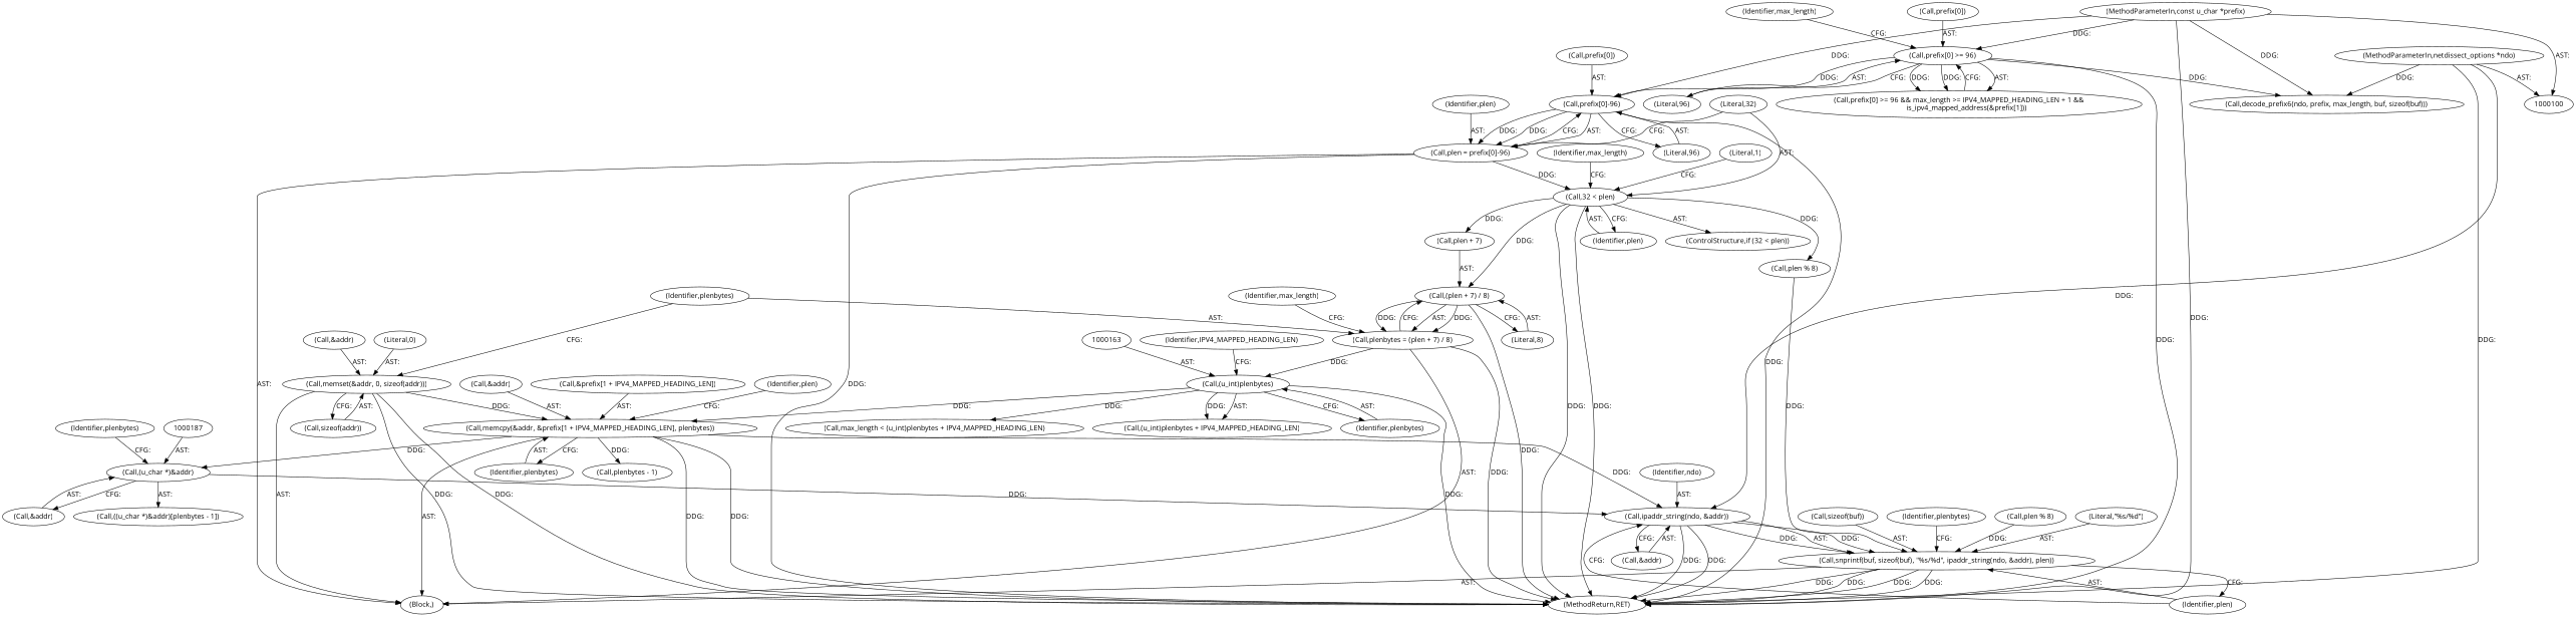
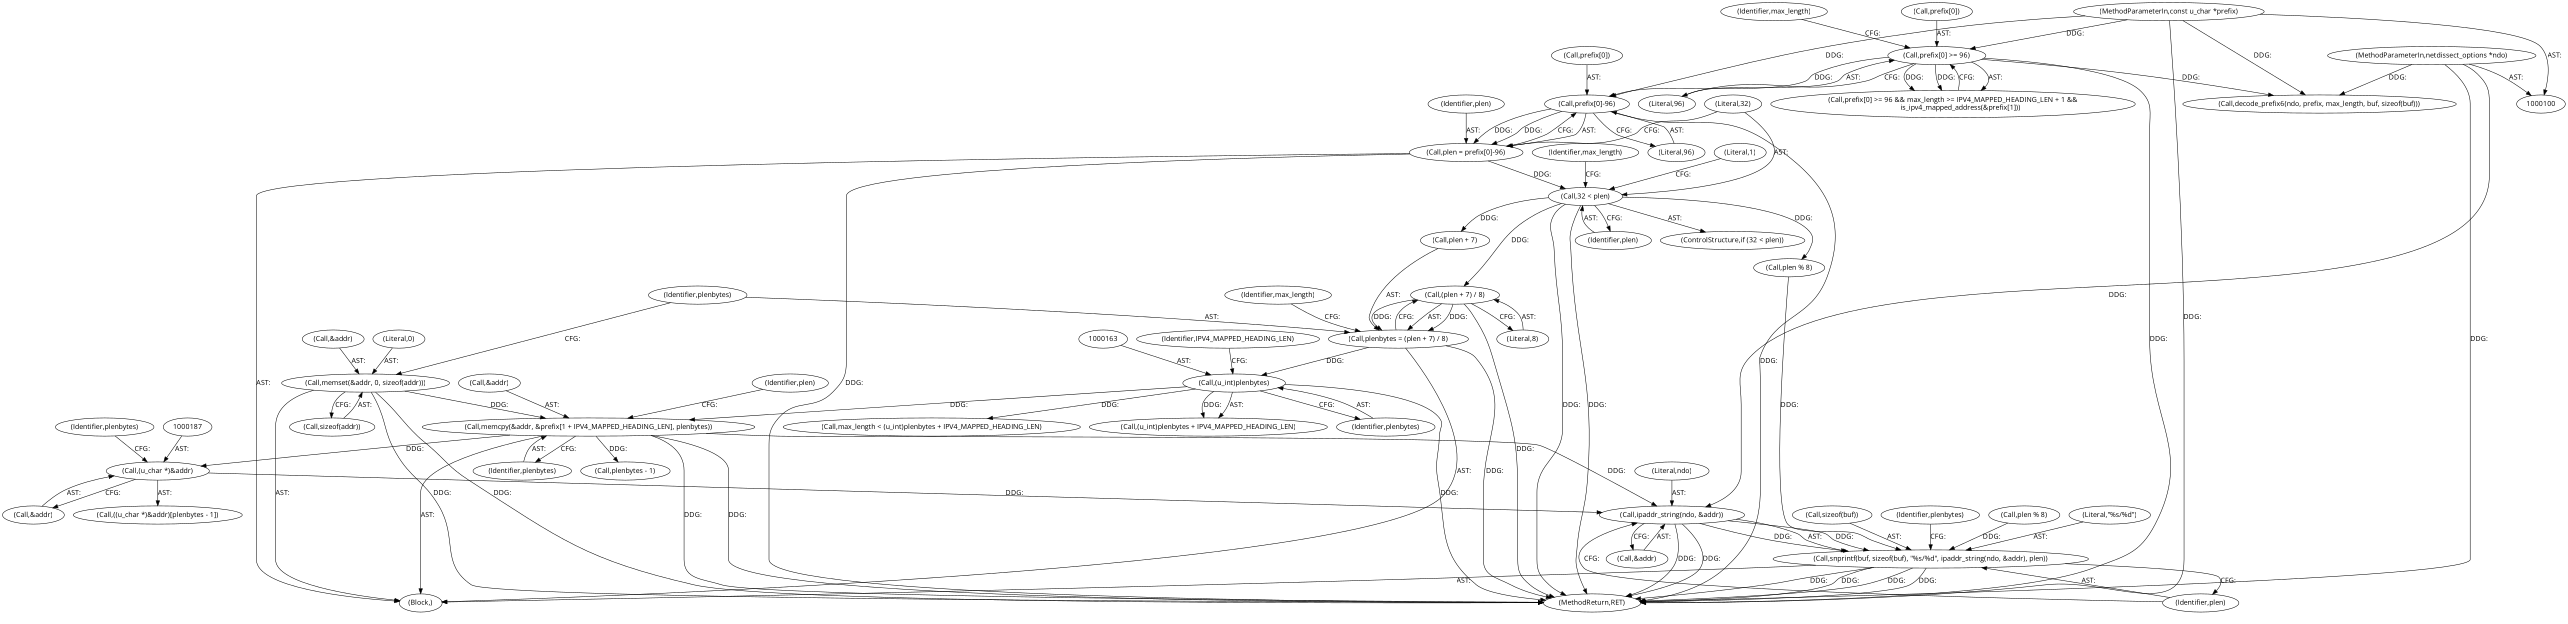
  digraph {
    fontname="Open Sans"
    node [fontname="Open Sans"]
    edge [fontname="Open Sans"]
    n1 [label="(Call,ipaddr_string(ndo, &addr))"]
    n2 [label="(Call,snprintf(buf, sizeof(buf), \"%s/%d\", ipaddr_string(ndo, &addr), plen))"]
    n3 [label="(MethodReturn,RET)"]
    n4 [label="(Call,&addr)"]
    n5 [label="(Block,)"]
    n6 [label="(Identifier,plen)"]
    n7 [label="(MethodParameterIn,netdissect_options *ndo)"]
    n8 [label="(Call,decode_prefix6(ndo, prefix, max_length, buf, sizeof(buf)))"]
    1000100
    n10 [label="(Call,(u_char *)&addr)"]
    n11 [label="(Call,&addr)"]
    n12 [label="(Call,((u_char *)&addr)[plenbytes - 1])"]
    n13 [label="(Call,memcpy(&addr, &prefix[1 + IPV4_MAPPED_HEADING_LEN], plenbytes))"]
    n14 [label="(Identifier,plenbytes)"]
    n15 [label="(Call,plenbytes - 1)"]
    n16 [label="(Call,memset(&addr, 0, sizeof(addr)))"]
    n17 [label="(Call,sizeof(addr))"]
    n18 [label="(Call,(u_int)plenbytes)"]
    n19 [label="(Identifier,plenbytes)"]
    n20 [label="(Call,max_length < (u_int)plenbytes + IPV4_MAPPED_HEADING_LEN)"]
    n21 [label="(Call,(u_int)plenbytes + IPV4_MAPPED_HEADING_LEN)"]
    n22 [label="(Call,plenbytes = (plen + 7) / 8)"]
    n23 [label="(Call,(plen + 7) / 8)"]
    n24 [label="(Literal,8)"]
    n25 [label="(Call,32 < plen)"]
    n26 [label="(Call,plen % 8)"]
    n27 [label="(Identifier,plen)"]
    n28 [label="(Call,plen + 7)"]
    n29 [label="(ControlStructure,if (32 < plen))"]
    n30 [label="(Call,plen = prefix[0]-96)"]
    n31 [label="(Call,prefix[0]-96)"]
    n32 [label="(Literal,96)"]
    n33 [label="(Call,prefix[0] >= 96)"]
    n34 [label="(Literal,96)"]
    n35 [label="(Call,prefix[0] >= 96 && max_length >= IPV4_MAPPED_HEADING_LEN + 1 &&\n        is_ipv4_mapped_address(&prefix[1]))"]
    n36 [label="(MethodParameterIn,const u_char *prefix)"]
    n37 [label="(Literal,\"%s/%d\")"]
    n38 [label="(Literal,32)"]
    n39 [label="(Literal,1)"]
    n40 [label="(Call,&addr)"]
    n41 [label="(Identifier,max_length)"]
    n42 [label="(Call,sizeof(buf))"]
    n43 [label="(Identifier,plenbytes)"]
    n44 [label="(Identifier,plen)"]
    n45 [label="(Identifier,IPV4_MAPPED_HEADING_LEN)"]
    n46 [label="(Identifier,plenbytes)"]
    n47 [label="(Call,&addr)"]
    n48 [label="(Identifier,max_length)"]
    n49 [label="(Call,prefix[0])"]
    n50 [label="(Identifier,plenbytes)"]
    n51 [label="(Call,prefix[0])"]
    n52 [label="(Literal,0)"]
    n53 [label="(Identifier,max_length)"]
-   n54 [label="(Identifier,ndo)"]
-   n55 [label="(Call,&prefix[1 + IPV4_MAPPED_HEADING_LEN])"]
+   n54 [label="(Literal,ndo)"]
    n56 [label="(Call,plen % 8)"]
    n57 [label="(Identifier,plen)"]
    1000187
    1000163
    n1 -> n2 [label="AST: "]
    n1 -> n2 [label="DDG: "]
    n1 -> n2 [label="DDG: "]
    n1 -> n3 [label="DDG: "]
    n1 -> n3 [label="DDG: "]
    n1 -> n4 [label="CFG: "]
    n2 -> n3 [label="DDG: "]
    n2 -> n3 [label="DDG: "]
    n2 -> n3 [label="DDG: "]
    n2 -> n3 [label="DDG: "]
    n2 -> n5 [label="AST: "]
    n2 -> n6 [label="CFG: "]
    n4 -> n1 [label="AST: "]
    n6 -> n1 [label="CFG: "]
    n6 -> n2 [label="AST: "]
    n7 -> n1 [label="DDG: "]
    n7 -> n3 [label="DDG: "]
    n7 -> n8 [label="DDG: "]
    n7 -> 1000100 [label="AST: "]
    n10 -> n1 [label="DDG: "]
    n10 -> n11 [label="CFG: "]
    n10 -> n12 [label="AST: "]
    n11 -> n10 [label="AST: "]
    n13 -> n1 [label="DDG: "]
    n13 -> n3 [label="DDG: "]
    n13 -> n3 [label="DDG: "]
    n13 -> n5 [label="AST: "]
    n13 -> n10 [label="DDG: "]
    n13 -> n14 [label="CFG: "]
    n13 -> n15 [label="DDG: "]
    n14 -> n13 [label="AST: "]
    n16 -> n3 [label="DDG: "]
    n16 -> n3 [label="DDG: "]
    n16 -> n5 [label="AST: "]
    n16 -> n13 [label="DDG: "]
    n16 -> n17 [label="CFG: "]
    n17 -> n16 [label="AST: "]
    n18 -> n3 [label="DDG: "]
    n18 -> n13 [label="DDG: "]
    n18 -> n19 [label="CFG: "]
    n18 -> n20 [label="DDG: "]
    n18 -> n21 [label="AST: "]
    n18 -> n21 [label="DDG: "]
    n19 -> n18 [label="AST: "]
    n22 -> n3 [label="DDG: "]
    n22 -> n5 [label="AST: "]
    n22 -> n18 [label="DDG: "]
    n22 -> n23 [label="CFG: "]
    n23 -> n3 [label="DDG: "]
    n23 -> n22 [label="AST: "]
    n23 -> n22 [label="DDG: "]
    n23 -> n22 [label="DDG: "]
    n23 -> n24 [label="CFG: "]
    n24 -> n23 [label="AST: "]
    n25 -> n3 [label="DDG: "]
    n25 -> n3 [label="DDG: "]
    n25 -> n23 [label="DDG: "]
    n25 -> n26 [label="DDG: "]
    n25 -> n27 [label="CFG: "]
    n25 -> n28 [label="DDG: "]
    n25 -> n29 [label="AST: "]
    n26 -> n2 [label="DDG: "]
    n27 -> n25 [label="AST: "]
-   n28 -> n23 [label="AST: "]
+   n28 -> n22 [label="AST: "]
    n30 -> n3 [label="DDG: "]
    n30 -> n5 [label="AST: "]
    n30 -> n25 [label="DDG: "]
    n30 -> n31 [label="CFG: "]
    n31 -> n3 [label="DDG: "]
    n31 -> n30 [label="AST: "]
    n31 -> n30 [label="DDG: "]
    n31 -> n30 [label="DDG: "]
    n31 -> n32 [label="CFG: "]
    n32 -> n31 [label="AST: "]
    n33 -> n3 [label="DDG: "]
    n33 -> n8 [label="DDG: "]
    n33 -> n31 [label="DDG: "]
    n33 -> n34 [label="CFG: "]
    n33 -> n35 [label="AST: "]
    n33 -> n35 [label="DDG: "]
    n33 -> n35 [label="DDG: "]
    n34 -> n33 [label="AST: "]
    n35 -> n33 [label="CFG: "]
    n36 -> n3 [label="DDG: "]
    n36 -> n8 [label="DDG: "]
    n36 -> 1000100 [label="AST: "]
    n36 -> n31 [label="DDG: "]
    n36 -> n33 [label="DDG: "]
    n37 -> n2 [label="AST: "]
    n38 -> n25 [label="AST: "]
    n38 -> n30 [label="CFG: "]
    n39 -> n25 [label="CFG: "]
    n40 -> n16 [label="AST: "]
    n41 -> n22 [label="CFG: "]
    n42 -> n2 [label="AST: "]
    n43 -> n2 [label="CFG: "]
    n44 -> n30 [label="AST: "]
    n45 -> n18 [label="CFG: "]
    n46 -> n16 [label="CFG: "]
    n46 -> n22 [label="AST: "]
    n47 -> n13 [label="AST: "]
    n48 -> n25 [label="CFG: "]
    n49 -> n31 [label="AST: "]
    n50 -> n10 [label="CFG: "]
    n51 -> n33 [label="AST: "]
    n52 -> n16 [label="AST: "]
    n53 -> n33 [label="CFG: "]
    n54 -> n1 [label="AST: "]
-   n55 -> n13 [label="AST: "]
    n56 -> n2 [label="DDG: "]
    n57 -> n13 [label="CFG: "]
    1000187 -> n10 [label="AST: "]
    1000163 -> n18 [label="AST: "]
  }
